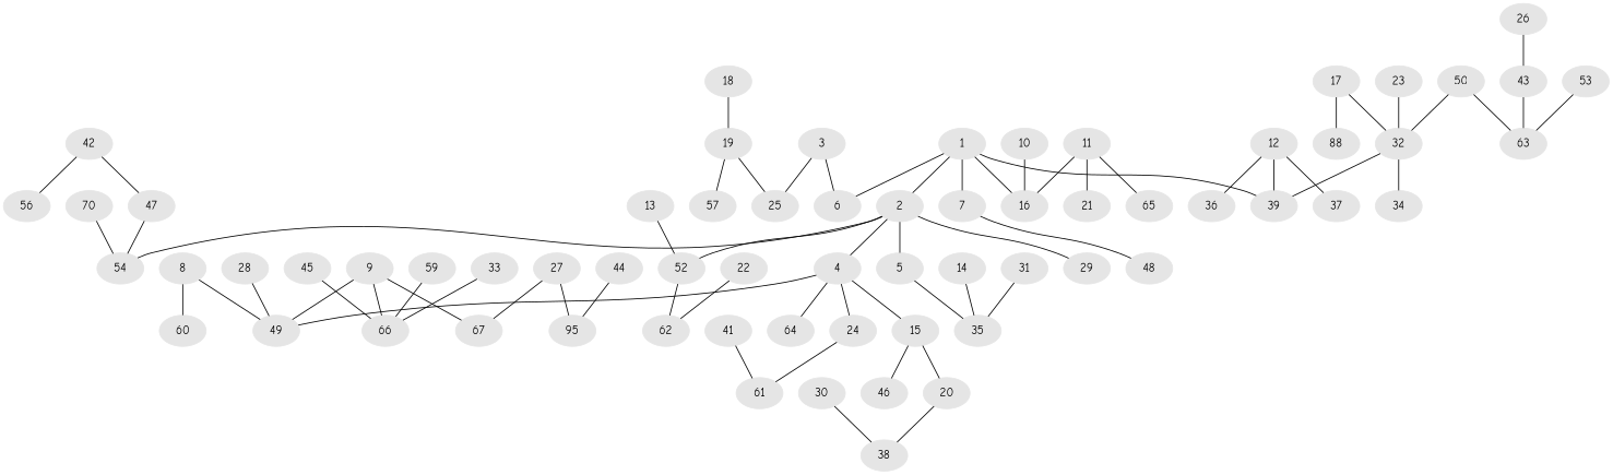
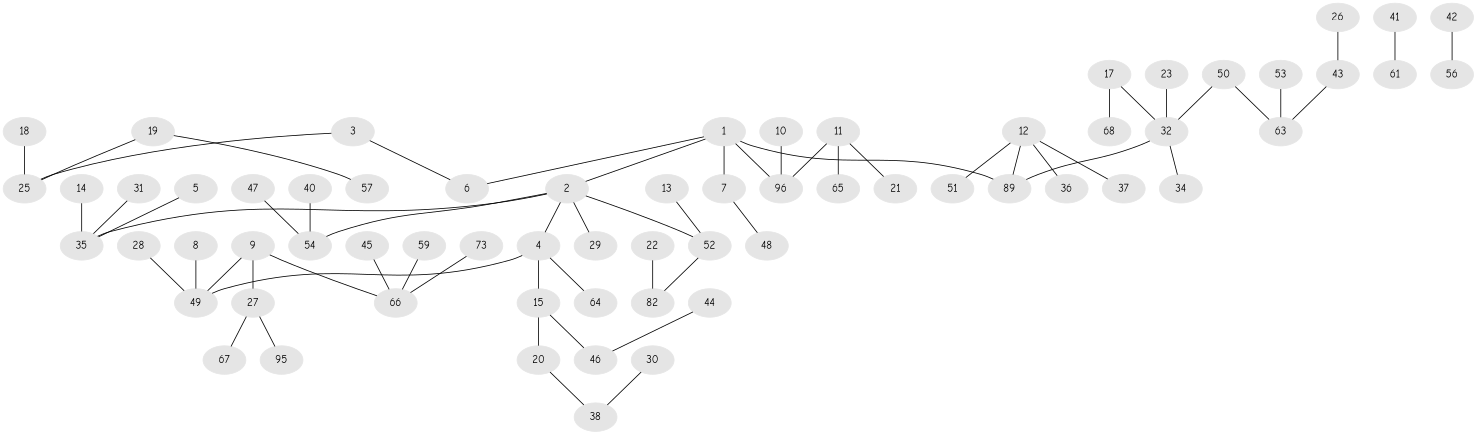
  graph {
    fontname="Comic Neue"
    node [color=gray90 fontname="Comic Neue" style=filled]
    edge [fontname="Comic Neue" weight=1.0]
    1
    2
    6
    7
-   16
-   39
+   16 [label=96]
+   39 [label=89]
    4
    29
    35
    52
    54
    48
    15
-   24
    49
    64
-   62
+   62 [label=82]
    3
    25
    20
    46
    38
    61
    5
    8
-   60
    9
    27
    66
    n30 [label=95]
    67
    10
    11
    21
    65
    12
    36
    37
+   51
    13
    14
    17
    32
-   68 [label=88]
+   68
    34
    18
    19
    57
    22
    23
    26
    43
    63
    28
    30
    31
-   33
-   40 [label=70]
+   33 [label=73]
+   40
    41
    42
    47
    56
    44
    45
    50
    53
    59
    1 -- 2
    1 -- 6
    1 -- 7
    1 -- 16
    1 -- 39
    2 -- 4
    2 -- 29
-   2 -- 5
+   2 -- 35
    2 -- 52
    2 -- 54
    7 -- 48
    4 -- 15
-   4 -- 24
    4 -- 49
    4 -- 64
    52 -- 62
    15 -- 20
    15 -- 46
-   24 -- 61
    3 -- 6
    3 -- 25
    20 -- 38
    5 -- 35
    8 -- 49
-   8 -- 60
    9 -- 49
-   9 -- 67
+   9 -- 27
    9 -- 66
    27 -- n30
    27 -- 67
    10 -- 16
    11 -- 16
    11 -- 21
    11 -- 65
    12 -- 39
    12 -- 36
    12 -- 37
+   12 -- 51
    13 -- 52
    14 -- 35
    17 -- 32
    17 -- 68
    32 -- 39
    32 -- 34
-   18 -- 19
+   18 -- 25
    19 -- 25
    19 -- 57
    22 -- 62
    23 -- 32
    26 -- 43
    43 -- 63
    28 -- 49
    30 -- 38
    31 -- 35
    33 -- 66
    40 -- 54
    41 -- 61
-   42 -- 47
    42 -- 56
    47 -- 54
-   44 -- n30
+   44 -- 46
    45 -- 66
    50 -- 32
    50 -- 63
    53 -- 63
    59 -- 66
  }
